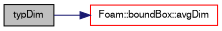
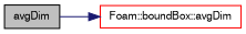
  digraph {
    rankdir=LR
    node [fontname=FreeSans fontsize=10 shape=record]
-   n1 [color=black fillcolor=grey75 fontcolor=black height=0.2 label=typDim style=filled width=0.4]
+   n1 [color=black fillcolor=grey75 fontcolor=black height=0.2 label=avgDim style=filled width=0.4]
    n2 [color=red height=0.2 label="Foam::boundBox::avgDim" width=0.4]
    n1 -> n2 [color=midnightblue fontname=FreeSans fontsize=10 labelfontname=FreeSans labelfontsize=10 style=solid]
  }
